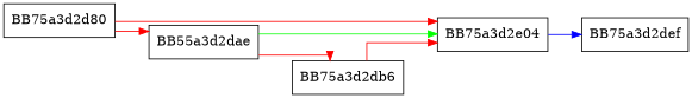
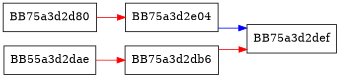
  digraph {
    rankdir=LR
    splines=ortho
    node [shape=box]
    edge [color=red]
    BB75a3d2d80
    BB75a3d2e04
    n3 [label=BB55a3d2dae]
    BB75a3d2def
    BB75a3d2db6
    BB75a3d2d80 -> BB75a3d2e04
-   BB75a3d2d80 -> n3
    BB75a3d2e04 -> BB75a3d2def [color=blue]
-   n3 -> BB75a3d2e04 [color=green]
    n3 -> BB75a3d2db6
-   BB75a3d2db6 -> BB75a3d2e04
+   BB75a3d2db6 -> BB75a3d2def
  }
